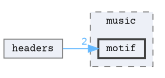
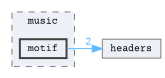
  digraph {
    compound=true
    rankdir=LR
    fontname="Courier Prime"
    node [fillcolor="#edf0f7" fontname="Courier Prime" fontsize=10 shape=box]
    n1 [color=grey25 height=0.2 label=motif style="filled,bold" width=0.4]
    n2 [color=grey50 height=0.2 label=headers style=filled width=0.4]
    subgraph cluster_1 {
      bgcolor="#edf0f7"
      fontsize=10
      label=music
      pencolor=grey50
      style="filled,dashed"
      n1
    }
-   n2 -> n1 [color=steelblue1 fontcolor=steelblue1 fontname="Courier Prime" fontsize=10 headlabel=2 labeldistance=1.5 labelfontname=Helvetica labelfontsize=10]
+   n1 -> n2 [color=steelblue1 fontcolor=steelblue1 fontname="Courier Prime" fontsize=10 headlabel=2 labeldistance=1.5 labelfontname=Helvetica labelfontsize=10]
  }
